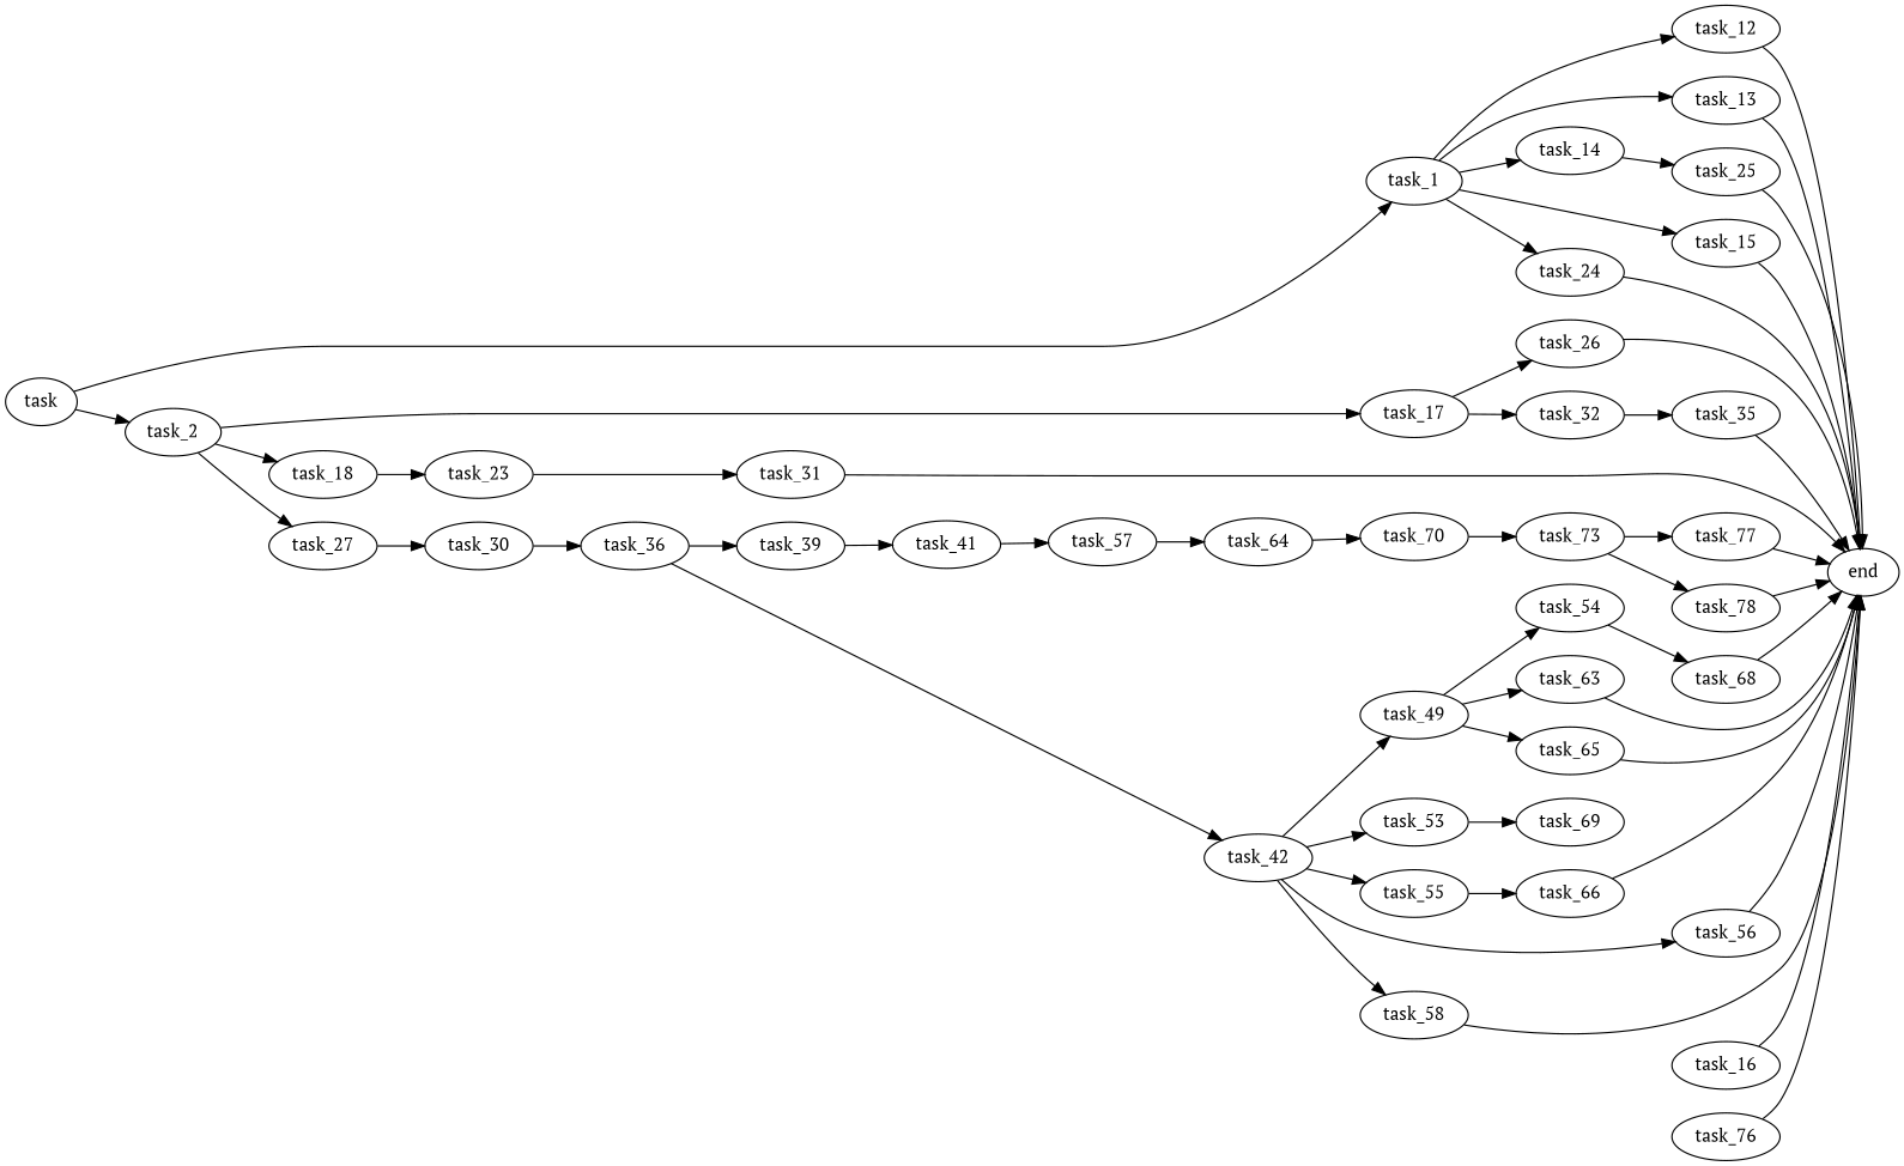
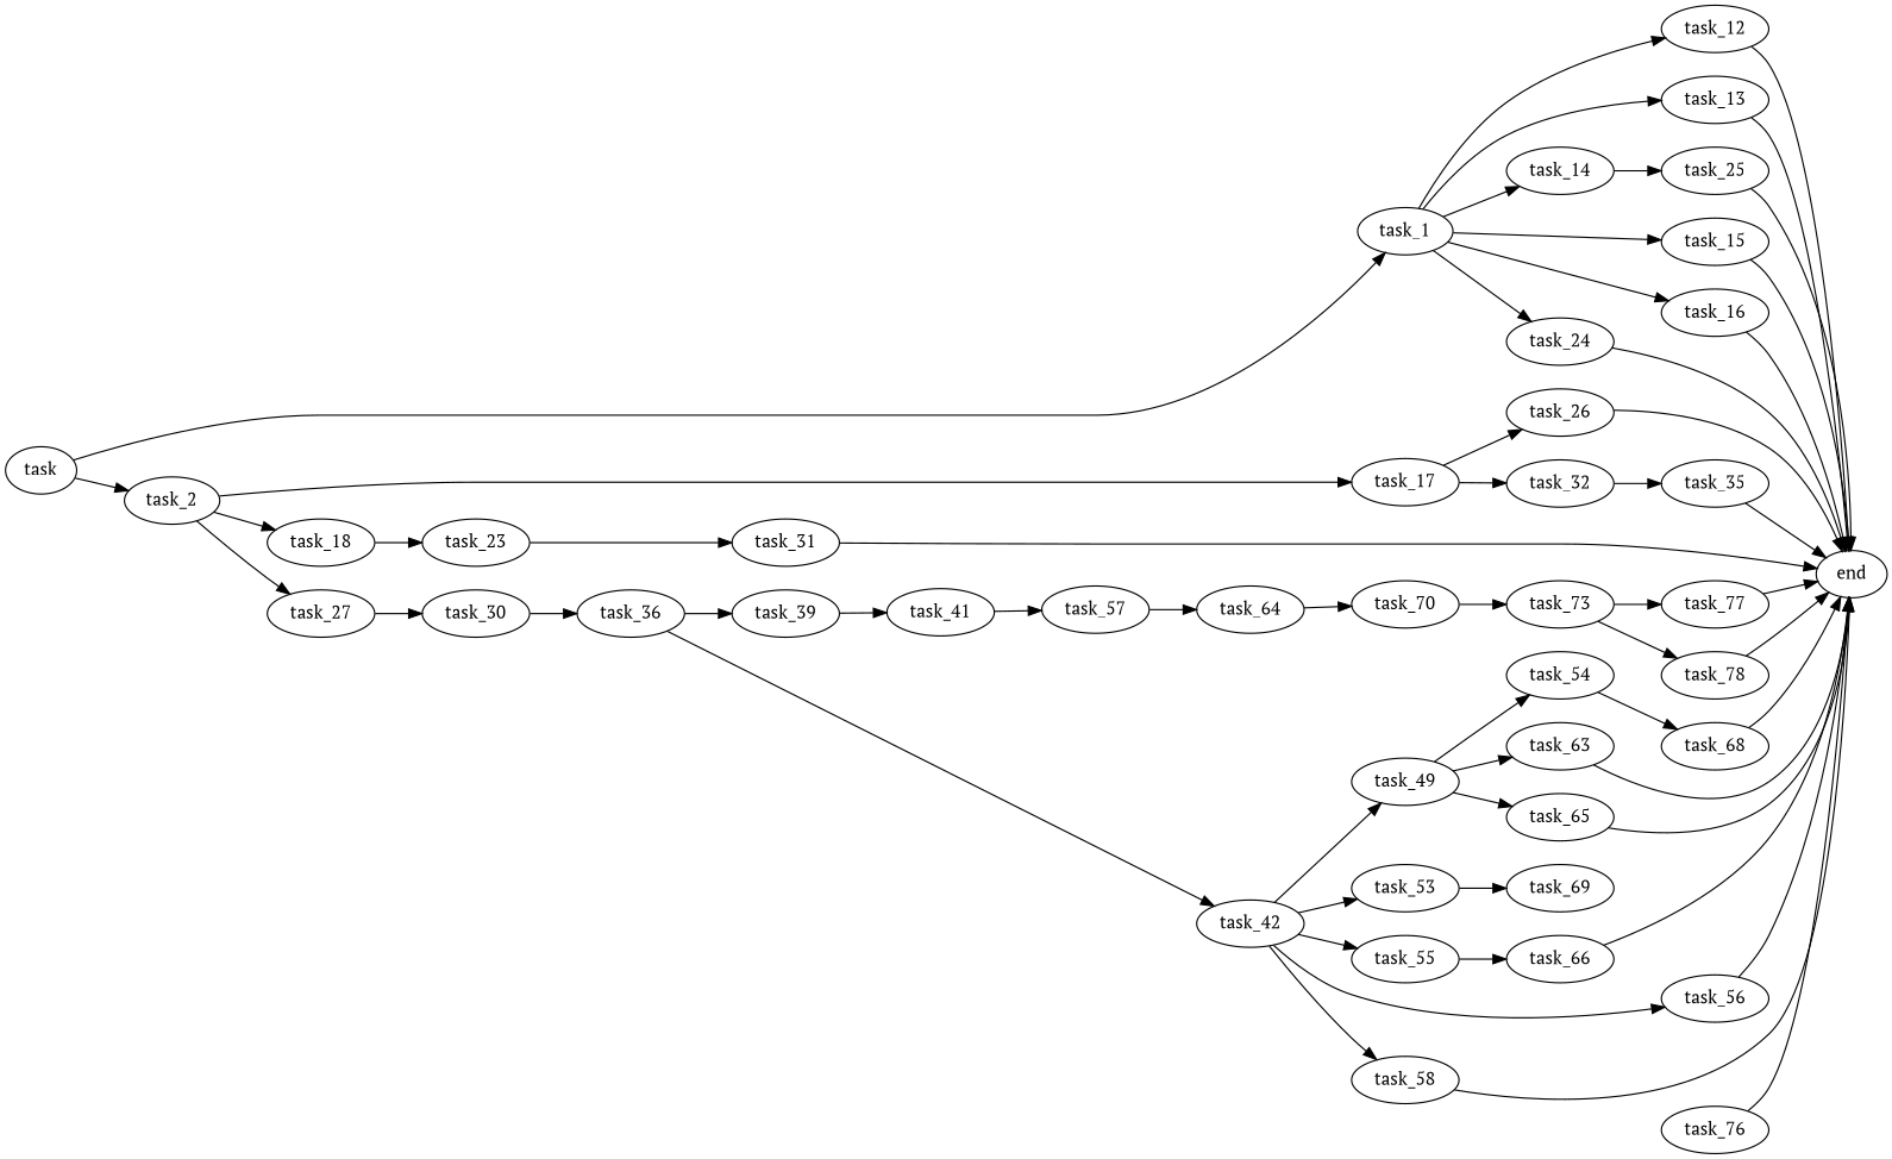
  digraph {
    fontname="PT Serif"
    rankdir=LR
    node [fontname="PT Serif"]
    edge [fontname="PT Serif"]
    n1 [label=task]
    task_1
    task_2
    task_12
    task_13
    task_14
    task_15
    task_16
    task_24
    task_17
    task_18
    task_27
    end
    task_25
    task_26
    task_32
    task_23
    task_30
    task_35
    task_31
    task_36
    task_39
    task_42
    task_41
    task_49
    task_53
    task_55
    task_56
    task_58
    task_57
    task_54
    task_63
    task_65
    task_69
    task_66
    task_64
    task_70
    task_68
    task_76
    task_73
    task_77
    task_78
    n1 -> task_1
    n1 -> task_2
    task_1 -> task_12
    task_1 -> task_13
    task_1 -> task_14
    task_1 -> task_15
+   task_1 -> task_16
    task_1 -> task_24
    task_2 -> task_17
    task_2 -> task_18
    task_2 -> task_27
    task_12 -> end
    task_13 -> end
    task_14 -> task_25
    task_15 -> end
    task_16 -> end
    task_24 -> end
    task_17 -> task_26
    task_17 -> task_32
    task_18 -> task_23
    task_27 -> task_30
    task_25 -> end
    task_26 -> end
    task_32 -> task_35
    task_23 -> task_31
    task_30 -> task_36
    task_35 -> end
    task_31 -> end
    task_36 -> task_39
    task_36 -> task_42
    task_39 -> task_41
    task_42 -> task_49
    task_42 -> task_53
    task_42 -> task_55
    task_42 -> task_56
    task_42 -> task_58
    task_41 -> task_57
    task_49 -> task_54
    task_49 -> task_63
    task_49 -> task_65
    task_53 -> task_69
    task_55 -> task_66
    task_56 -> end
    task_58 -> end
    task_57 -> task_64
    task_54 -> task_68
    task_63 -> end
    task_65 -> end
    task_66 -> end
    task_64 -> task_70
    task_70 -> task_73
    task_68 -> end
    task_76 -> end
    task_73 -> task_77
    task_73 -> task_78
    task_77 -> end
    task_78 -> end
  }
